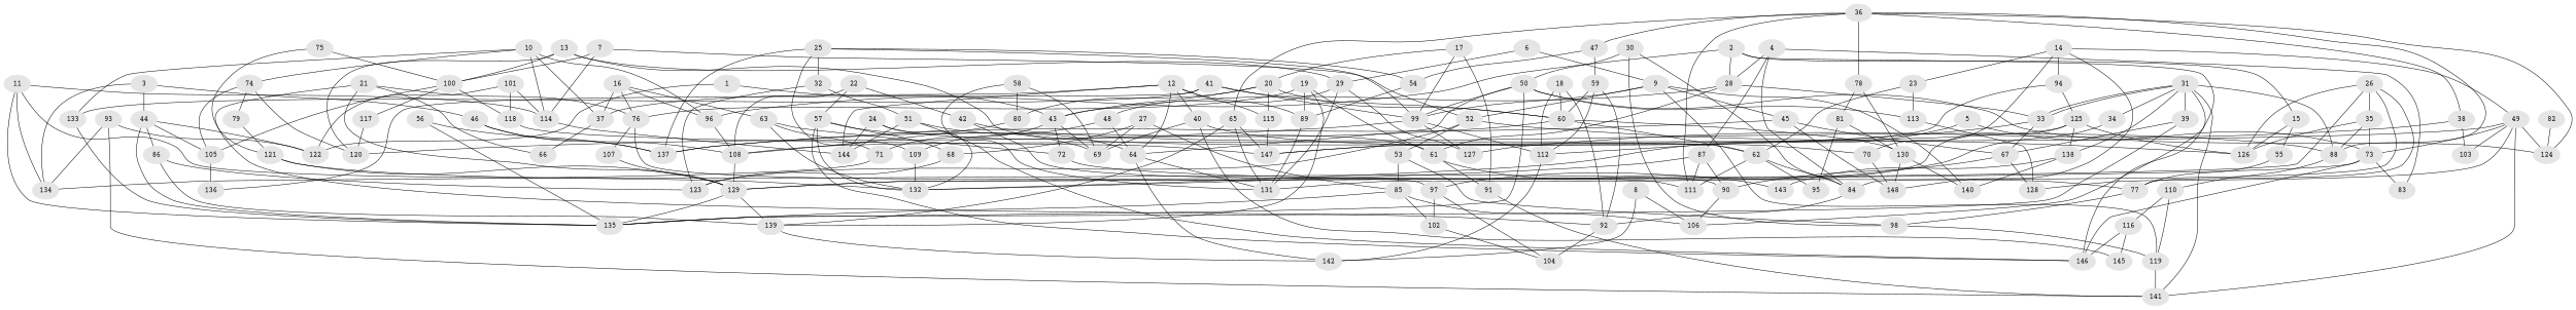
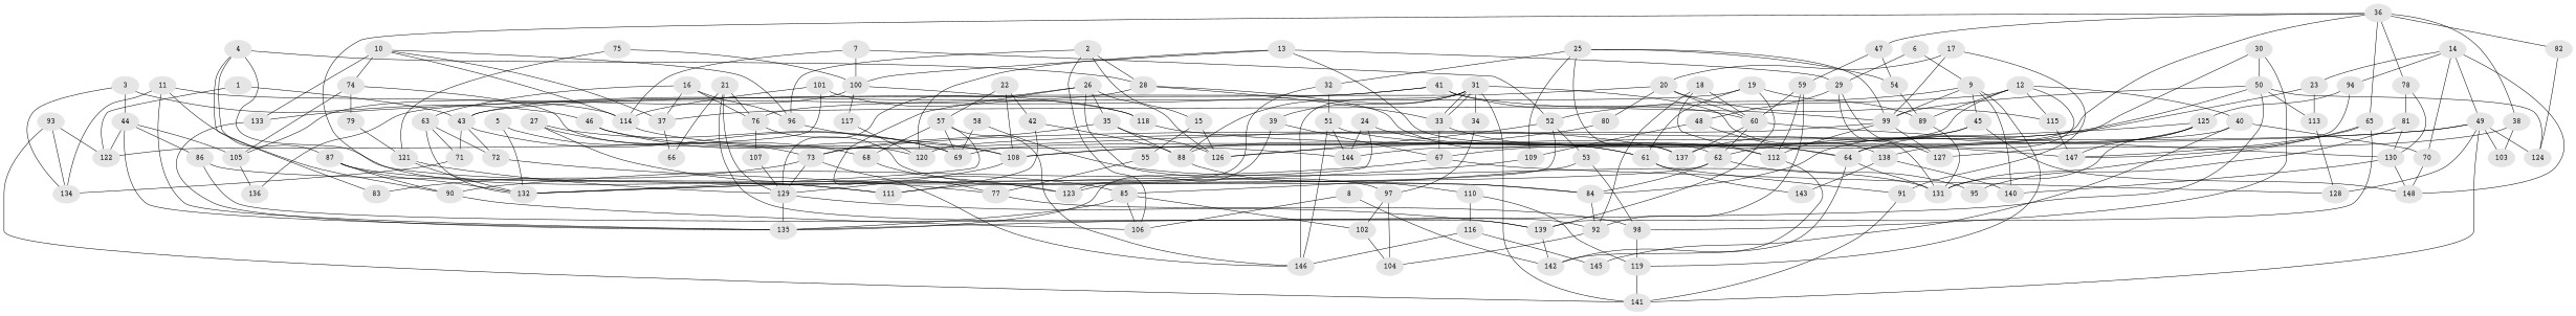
  graph {
    fontname="Courier Prime"
    node [color=gray90 fontname="Courier Prime" style=filled]
    edge [fontname="Courier Prime"]
    1
    43
    122
    69
    71
    72
    2
    15
    28
    96
    106
    55
    126
    61
    33
    108
    129
    135
    139
    3
    44
    46
    134
    86
    105
    137
    4
    83
    84
    87
    92
    132
    90
    111
    5
    73
    146
    6
    9
    29
    52
    45
    99
    119
    140
    48
    127
    131
    7
    100
    114
    123
    53
    117
    118
    144
    8
    142
    148
    67
    120
    112
    141
    10
    37
    74
    133
    66
    79
    11
    12
    40
    64
    89
    115
    70
    145
    147
    13
    62
    95
    14
    23
    49
    94
    113
    124
    103
    128
    125
    77
    16
    63
    76
    97
    107
    17
    20
    91
    60
    80
    18
    130
    104
    19
    21
    22
    42
    57
    88
    68
    24
    143
    25
    32
    54
    109
    51
    26
    35
    98
    27
    85
    102
    30
    50
    31
    34
    39
    138
    110
    36
    38
    47
    65
    78
    82
    59
    81
    41
    136
-   56
    58
    121
    75
    116
    93
    101
    1 -- 43
    1 -- 122
    43 -- 69
    43 -- 71
    43 -- 72
    71 -- 134
    72 -- 77
    2 -- 15
    2 -- 28
    2 -- 96
    2 -- 106
    15 -- 55
    15 -- 126
    28 -- 43
    28 -- 61
    28 -- 33
    96 -- 108
    55 -- 77
    61 -- 91
    61 -- 143
    33 -- 67
    33 -- 112
    108 -- 129
    129 -- 135
    129 -- 139
    139 -- 142
    3 -- 44
    3 -- 46
    3 -- 134
    44 -- 122
    44 -- 135
    44 -- 86
    44 -- 105
    46 -- 108
    46 -- 137
    86 -- 139
    86 -- 123
    105 -- 136
    4 -- 28
    4 -- 83
    4 -- 84
    4 -- 87
    84 -- 92
    87 -- 132
    87 -- 90
    87 -- 111
    92 -- 104
    90 -- 106
    5 -- 132
    5 -- 73
    73 -- 129
    73 -- 83
    73 -- 146
    6 -- 9
    6 -- 29
    9 -- 52
    9 -- 45
    9 -- 99
    9 -- 119
    9 -- 140
    29 -- 48
    29 -- 127
    29 -- 131
    52 -- 126
    52 -- 123
    52 -- 53
    45 -- 137
    45 -- 148
    45 -- 67
    99 -- 127
    99 -- 120
    99 -- 112
    119 -- 141
    48 -- 64
    48 -- 109
    7 -- 52
    7 -- 100
    7 -- 114
    100 -- 105
    100 -- 117
    100 -- 118
    114 -- 144
    53 -- 98
    53 -- 85
    117 -- 120
    118 -- 147
    8 -- 106
    8 -- 142
    67 -- 90
    67 -- 128
    112 -- 142
    10 -- 96
    10 -- 114
    10 -- 37
    10 -- 74
    10 -- 133
    37 -- 66
    74 -- 105
    74 -- 120
    74 -- 79
    133 -- 135
    79 -- 121
    11 -- 135
    11 -- 134
    11 -- 90
    11 -- 114
    12 -- 144
    12 -- 37
    12 -- 40
    12 -- 64
    12 -- 89
    12 -- 115
    40 -- 69
    40 -- 70
    40 -- 145
    64 -- 131
    64 -- 142
    89 -- 131
    115 -- 147
    70 -- 148
    13 -- 29
    13 -- 100
    13 -- 120
    13 -- 62
    62 -- 84
    62 -- 111
    62 -- 95
    14 -- 148
    14 -- 70
    14 -- 23
    14 -- 49
    14 -- 94
    23 -- 62
    23 -- 113
    49 -- 108
    49 -- 73
    49 -- 141
    49 -- 124
    49 -- 103
    49 -- 128
    94 -- 147
    94 -- 125
    113 -- 128
    125 -- 126
    125 -- 131
    125 -- 147
    125 -- 138
    77 -- 98
    16 -- 96
    16 -- 37
    16 -- 63
    16 -- 76
    63 -- 71
    63 -- 72
    63 -- 132
    76 -- 97
    76 -- 107
    97 -- 104
    97 -- 102
    107 -- 129
    17 -- 99
    17 -- 20
    17 -- 91
    20 -- 43
    20 -- 115
    20 -- 60
    20 -- 80
    91 -- 141
    60 -- 137
    60 -- 62
    60 -- 130
    80 -- 108
    18 -- 92
    18 -- 112
    18 -- 60
    130 -- 140
    130 -- 148
    19 -- 61
    19 -- 139
    19 -- 89
    19 -- 76
    21 -- 129
    21 -- 92
    21 -- 66
    21 -- 76
    22 -- 108
    22 -- 42
    22 -- 57
    42 -- 111
    42 -- 88
    57 -- 69
    57 -- 132
    57 -- 146
    57 -- 68
    88 -- 110
    68 -- 123
    24 -- 61
    24 -- 132
    24 -- 144
    25 -- 137
    25 -- 99
    25 -- 32
    25 -- 54
    25 -- 109
    32 -- 123
    32 -- 51
    54 -- 89
    109 -- 132
    51 -- 146
    51 -- 144
    51 -- 64
    26 -- 126
    26 -- 129
    26 -- 84
    26 -- 77
    26 -- 35
    35 -- 126
    35 -- 73
    35 -- 88
    98 -- 119
    27 -- 69
    27 -- 68
    27 -- 85
    85 -- 106
    85 -- 135
    85 -- 102
    102 -- 104
    30 -- 84
    30 -- 98
    30 -- 50
    50 -- 135
    50 -- 99
    50 -- 64
    50 -- 113
    50 -- 124
    31 -- 33
    31 -- 33
    31 -- 146
    31 -- 141
    31 -- 88
    31 -- 34
    31 -- 39
    31 -- 138
    34 -- 97
    39 -- 135
    39 -- 67
    138 -- 140
    138 -- 143
    110 -- 119
    110 -- 116
    36 -- 111
    36 -- 88
    36 -- 38
    36 -- 47
    36 -- 65
    36 -- 78
-   36 -- 124
+   36 -- 82
    38 -- 127
    38 -- 103
    47 -- 54
    47 -- 59
    65 -- 139
    65 -- 131
    65 -- 147
    78 -- 130
    78 -- 81
    82 -- 124
    59 -- 92
    59 -- 112
    59 -- 60
    81 -- 95
    81 -- 130
    41 -- 99
    41 -- 133
    41 -- 60
    41 -- 136
-   56 -- 135
-   56 -- 137
    58 -- 69
    58 -- 131
-   58 -- 80
    121 -- 129
    121 -- 132
    75 -- 100
    75 -- 121
    116 -- 146
    116 -- 145
    93 -- 122
    93 -- 134
    93 -- 141
    101 -- 122
    101 -- 114
    101 -- 118
  }
